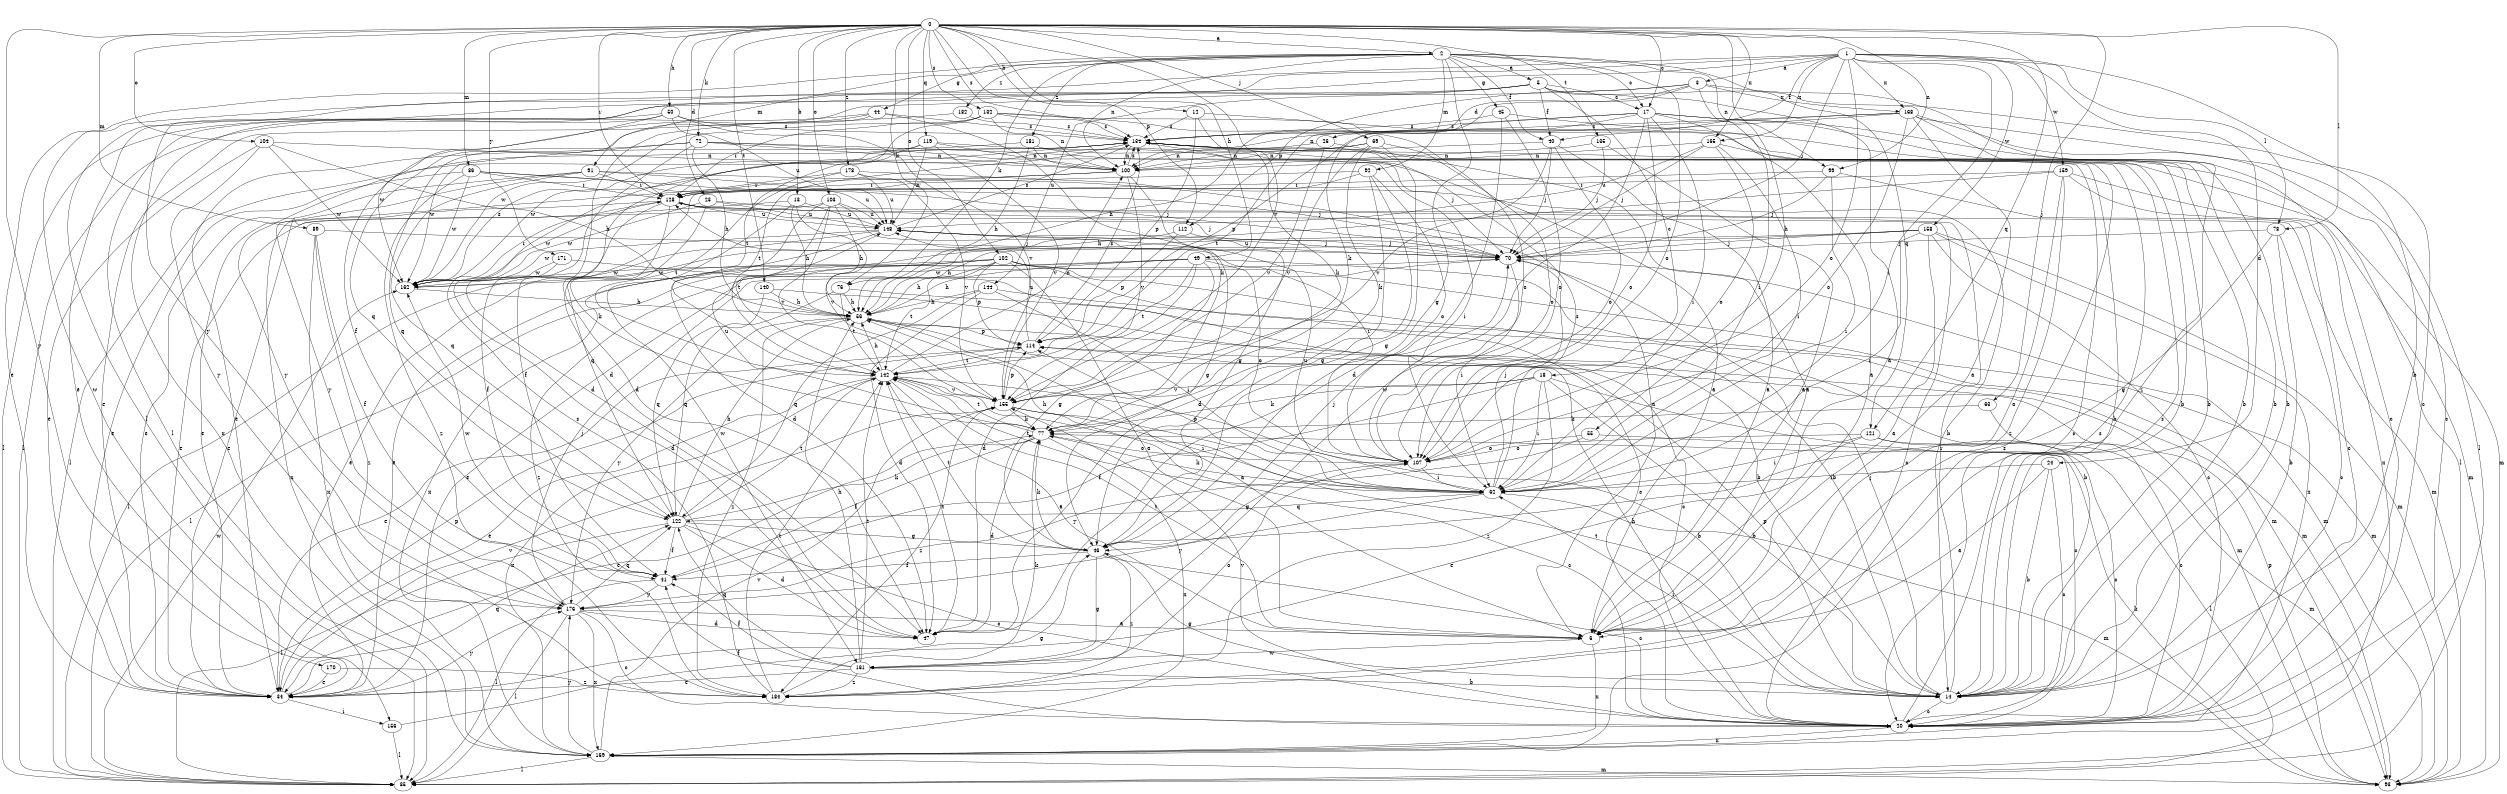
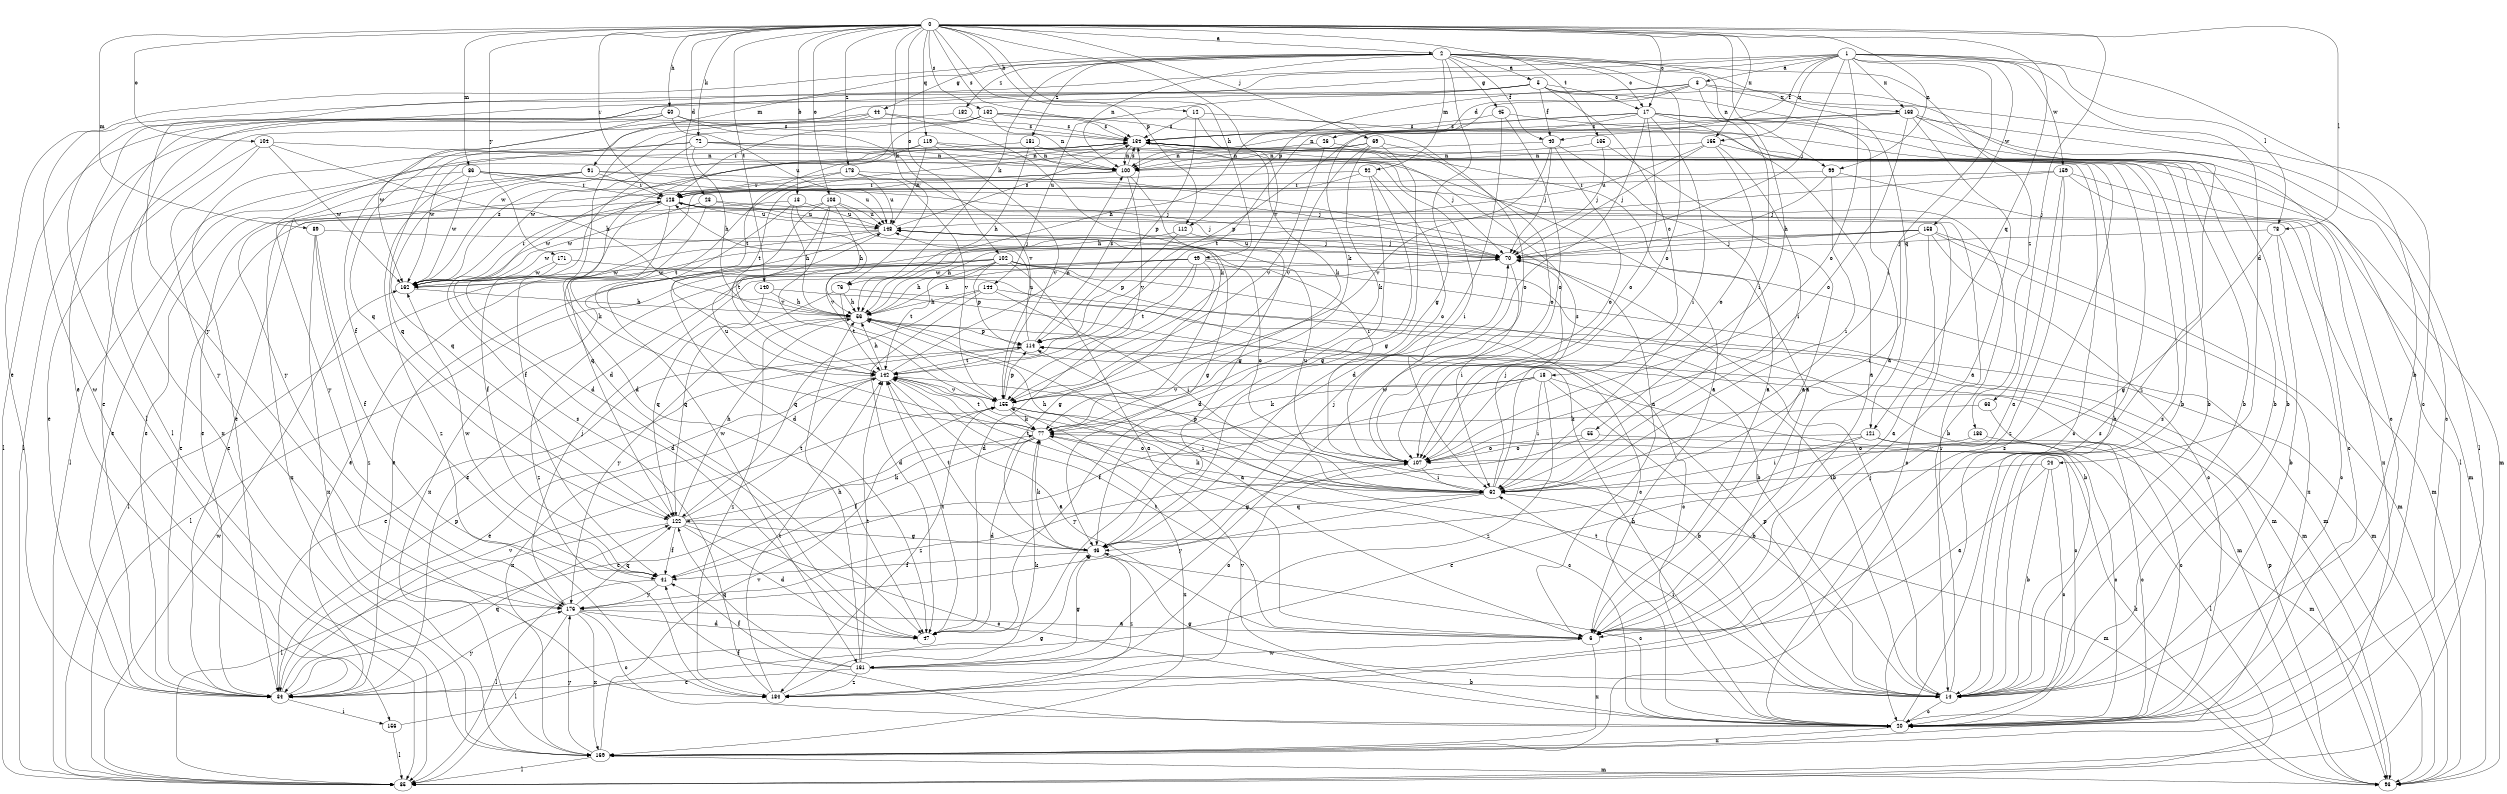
  strict digraph {
    0
    2
    12
    13
    17
    23
    49
    50
    55
    63
    69
    72
    76
    78
    86
    89
    99
    102
    103
    104
    112
    119
    121
    128
    132
    134
    135
    140
    155
    165
-   170
    171
    178
    40
    107
    5
    34
    44
    45
    n40 [label=46]
    91
    92
    100
    181
    182
+   183
    14
    77
    114
    161
    56
    148
    62
    6
    20
    142
    93
    162
    n59 [label=47]
    85
    169
    176
    122
    70
    184
    41
    1
    3
    24
    156
    158
    159
    168
    26
    18
    144
    0 -> 2 [label=a]
    0 -> 12 [label=b]
    0 -> 13 [label=b]
    0 -> 17 [label=c]
    0 -> 23 [label=d]
    0 -> 49 [label=h]
    0 -> 50 [label=h]
    0 -> 55 [label=h]
    0 -> 63 [label=j]
    0 -> 69 [label=j]
    0 -> 72 [label=k]
    0 -> 76 [label=k]
    0 -> 78 [label=l]
    0 -> 86 [label=m]
    0 -> 89 [label=m]
    0 -> 99 [label=n]
    0 -> 102 [label=o]
    0 -> 103 [label=o]
    0 -> 104 [label=o]
    0 -> 112 [label=p]
    0 -> 119 [label=q]
    0 -> 121 [label=q]
    0 -> 128 [label=r]
    0 -> 132 [label=s]
    0 -> 134 [label=s]
    0 -> 135 [label=t]
    0 -> 140 [label=t]
    0 -> 155 [label=v]
    0 -> 165 [label=x]
-   0 -> 170 [label=y]
    0 -> 171 [label=y]
    0 -> 178 [label=z]
    2 -> 17 [label=c]
    2 -> 76 [label=k]
    2 -> 99 [label=n]
    2 -> 121 [label=q]
    2 -> 40 [label=f]
    2 -> 107 [label=o]
    2 -> 5 [label=a]
    2 -> 34 [label=e]
    2 -> 44 [label=g]
    2 -> 45 [label=g]
    2 -> n40 [label=g]
    2 -> 91 [label=m]
    2 -> 92 [label=m]
    2 -> 100 [label=n]
    2 -> 181 [label=z]
    2 -> 182 [label=z]
+   2 -> 183 [label=z]
    12 -> 134 [label=s]
    12 -> 14 [label=b]
    12 -> 77 [label=k]
    12 -> 114 [label=p]
    13 -> 155 [label=v]
    13 -> 34 [label=e]
    13 -> 161 [label=w]
    13 -> 56 [label=h]
    13 -> 148 [label=u]
    17 -> 134 [label=s]
    17 -> 107 [label=o]
    17 -> 14 [label=b]
    17 -> 161 [label=w]
    17 -> 56 [label=h]
    17 -> 62 [label=i]
    17 -> 6 [label=a]
    17 -> 20 [label=c]
    17 -> 142 [label=t]
    23 -> 77 [label=k]
    23 -> 148 [label=u]
    23 -> 93 [label=m]
    23 -> 162 [label=w]
    49 -> 107 [label=o]
    49 -> 34 [label=e]
    49 -> n40 [label=g]
    49 -> 14 [label=b]
    49 -> 56 [label=h]
    49 -> 142 [label=t]
    49 -> 162 [label=w]
    49 -> n59 [label=d]
    50 -> 134 [label=s]
    50 -> 155 [label=v]
    50 -> 148 [label=u]
    50 -> 162 [label=w]
    50 -> 85 [label=l]
    50 -> 169 [label=x]
    55 -> 107 [label=o]
    55 -> 20 [label=c]
    55 -> 176 [label=y]
    63 -> 77 [label=k]
    63 -> 20 [label=c]
    69 -> 155 [label=v]
    69 -> 107 [label=o]
    69 -> n40 [label=g]
    69 -> 100 [label=n]
    69 -> 77 [label=k]
    69 -> 162 [label=w]
    72 -> 100 [label=n]
    72 -> 56 [label=h]
    72 -> 62 [label=i]
    72 -> 6 [label=a]
    72 -> 162 [label=w]
    72 -> n59 [label=d]
    72 -> 122 [label=q]
    76 -> 56 [label=h]
    76 -> 142 [label=t]
    76 -> 93 [label=m]
    76 -> 122 [label=q]
    78 -> n40 [label=g]
    78 -> 14 [label=b]
    78 -> 20 [label=c]
    78 -> 70 [label=j]
    86 -> 128 [label=r]
    86 -> 34 [label=e]
    86 -> 148 [label=u]
    86 -> 162 [label=w]
    86 -> 70 [label=j]
    86 -> 184 [label=z]
    89 -> 169 [label=x]
    89 -> 70 [label=j]
    89 -> 184 [label=z]
    89 -> 41 [label=f]
    99 -> 128 [label=r]
    99 -> 62 [label=i]
    99 -> 20 [label=c]
    99 -> 70 [label=j]
    102 -> 14 [label=b]
    102 -> 114 [label=p]
    102 -> 56 [label=h]
    102 -> 6 [label=a]
    102 -> 20 [label=c]
    102 -> 142 [label=t]
    102 -> 93 [label=m]
    102 -> 162 [label=w]
    102 -> 85 [label=l]
    102 -> 184 [label=z]
    103 -> 155 [label=v]
    103 -> 34 [label=e]
    103 -> n40 [label=g]
    103 -> 56 [label=h]
    103 -> 148 [label=u]
    103 -> 142 [label=t]
    103 -> n59 [label=d]
    104 -> 34 [label=e]
    104 -> 100 [label=n]
    104 -> 56 [label=h]
    104 -> 162 [label=w]
    104 -> 176 [label=y]
    112 -> 34 [label=e]
    112 -> 114 [label=p]
    112 -> 70 [label=j]
    119 -> 155 [label=v]
    119 -> 100 [label=n]
    119 -> 148 [label=u]
    119 -> 20 [label=c]
    119 -> n59 [label=d]
    119 -> 176 [label=y]
    121 -> 107 [label=o]
    121 -> 34 [label=e]
    121 -> 62 [label=i]
    121 -> 93 [label=m]
    121 -> 85 [label=l]
    128 -> 148 [label=u]
    128 -> 20 [label=c]
    128 -> 162 [label=w]
    128 -> 169 [label=x]
    128 -> 122 [label=q]
    128 -> 70 [label=j]
    128 -> 41 [label=f]
    132 -> 128 [label=r]
    132 -> 134 [label=s]
    132 -> 107 [label=o]
    132 -> 100 [label=n]
    132 -> 14 [label=b]
    132 -> 142 [label=t]
    132 -> 162 [label=w]
    134 -> 100 [label=n]
    134 -> 142 [label=t]
    134 -> 93 [label=m]
    134 -> 85 [label=l]
    134 -> 70 [label=j]
    135 -> 100 [label=n]
    135 -> 6 [label=a]
    135 -> 70 [label=j]
    140 -> 56 [label=h]
    140 -> 20 [label=c]
    140 -> 122 [label=q]
    155 -> 77 [label=k]
    155 -> 114 [label=p]
    155 -> 62 [label=i]
    155 -> 20 [label=c]
    155 -> 184 [label=z]
    165 -> 107 [label=o]
    165 -> 100 [label=n]
    165 -> 148 [label=u]
    165 -> 62 [label=i]
    165 -> 85 [label=l]
    165 -> 70 [label=j]
-   170 -> 34 [label=e]
-   170 -> 184 [label=z]
    171 -> 14 [label=b]
    171 -> 162 [label=w]
    171 -> n59 [label=d]
    178 -> 128 [label=r]
    178 -> 155 [label=v]
    178 -> 14 [label=b]
    178 -> 148 [label=u]
    178 -> 142 [label=t]
    40 -> 155 [label=v]
    40 -> 107 [label=o]
    40 -> 100 [label=n]
    40 -> 6 [label=a]
    40 -> 70 [label=j]
    107 -> 128 [label=r]
    107 -> n40 [label=g]
    107 -> 62 [label=i]
    5 -> 17 [label=c]
    5 -> 40 [label=f]
    5 -> 34 [label=e]
    5 -> 6 [label=a]
    5 -> 20 [label=c]
    5 -> 41 [label=f]
    5 -> 18 [label=c]
    5 -> 144 [label=u]
    34 -> 155 [label=v]
    34 -> 114 [label=p]
    34 -> 176 [label=y]
    34 -> 122 [label=q]
    34 -> 156 [label=i]
    44 -> 134 [label=s]
    44 -> 77 [label=k]
    44 -> n59 [label=d]
    44 -> 85 [label=l]
    44 -> 122 [label=q]
    45 -> 134 [label=s]
    45 -> 107 [label=o]
    45 -> 14 [label=b]
    45 -> n59 [label=d]
    n40 -> 77 [label=k]
    n40 -> 20 [label=c]
    n40 -> 142 [label=t]
    n40 -> 70 [label=j]
    n40 -> 184 [label=z]
    n40 -> 41 [label=f]
    91 -> 128 [label=r]
    91 -> 34 [label=e]
    91 -> 6 [label=a]
    91 -> 176 [label=y]
    91 -> 122 [label=q]
    91 -> 70 [label=j]
    92 -> 128 [label=r]
    92 -> 107 [label=o]
    92 -> n40 [label=g]
    92 -> n59 [label=d]
    92 -> 41 [label=f]
    100 -> 128 [label=r]
    100 -> 134 [label=s]
    100 -> 155 [label=v]
    100 -> 34 [label=e]
    100 -> n40 [label=g]
    181 -> 34 [label=e]
    181 -> 100 [label=n]
    181 -> 14 [label=b]
    181 -> 56 [label=h]
    182 -> 134 [label=s]
    182 -> 34 [label=e]
+   183 -> 107 [label=o]
+   183 -> 20 [label=c]
    14 -> 128 [label=r]
    14 -> 134 [label=s]
    14 -> n40 [label=g]
    14 -> 114 [label=p]
    14 -> 62 [label=i]
    14 -> 20 [label=c]
    14 -> 142 [label=t]
    14 -> 70 [label=j]
    77 -> 107 [label=o]
    77 -> 34 [label=e]
    77 -> 148 [label=u]
    77 -> 142 [label=t]
    77 -> n59 [label=d]
    77 -> 169 [label=x]
    77 -> 41 [label=f]
    114 -> 134 [label=s]
    114 -> 34 [label=e]
    114 -> 148 [label=u]
    114 -> 142 [label=t]
    161 -> 107 [label=o]
    161 -> 34 [label=e]
-   n40 -> 161 [label=g]
+   161 -> n40 [label=g]
    161 -> 14 [label=b]
    161 -> 56 [label=h]
    161 -> 142 [label=t]
    161 -> 122 [label=q]
    161 -> 184 [label=z]
    161 -> 41 [label=f]
    56 -> 114 [label=p]
    56 -> 6 [label=a]
    56 -> 93 [label=m]
    56 -> 176 [label=y]
    56 -> 184 [label=z]
    148 -> 134 [label=s]
    148 -> 162 [label=w]
    148 -> 85 [label=l]
    148 -> 169 [label=x]
    148 -> 70 [label=j]
    62 -> 134 [label=s]
    62 -> 77 [label=k]
    62 -> 114 [label=p]
    62 -> 56 [label=h]
    62 -> 148 [label=u]
    62 -> 142 [label=t]
    62 -> 93 [label=m]
    62 -> 176 [label=y]
    62 -> 122 [label=q]
    62 -> 70 [label=j]
    6 -> 161 [label=w]
    6 -> 142 [label=t]
    6 -> 169 [label=x]
    20 -> 134 [label=s]
    20 -> 155 [label=v]
    20 -> 56 [label=h]
    20 -> 169 [label=x]
    20 -> 41 [label=f]
    142 -> 155 [label=v]
    142 -> 34 [label=e]
    142 -> 100 [label=n]
    142 -> 14 [label=b]
    142 -> 56 [label=h]
    142 -> 6 [label=a]
    142 -> 169 [label=x]
    93 -> 77 [label=k]
    93 -> 114 [label=p]
    162 -> 128 [label=r]
    162 -> 134 [label=s]
    162 -> 56 [label=h]
    n59 -> 142 [label=t]
    85 -> 162 [label=w]
    169 -> 134 [label=s]
    169 -> 155 [label=v]
    169 -> 93 [label=m]
    169 -> 85 [label=l]
    169 -> 176 [label=y]
    176 -> 6 [label=a]
    176 -> 20 [label=c]
    176 -> n59 [label=d]
    176 -> 85 [label=l]
    176 -> 169 [label=x]
    176 -> 122 [label=q]
    176 -> 70 [label=j]
    122 -> n40 [label=g]
    122 -> 77 [label=k]
    122 -> 56 [label=h]
    122 -> 20 [label=c]
    122 -> 142 [label=t]
    122 -> n59 [label=d]
    122 -> 85 [label=l]
    122 -> 41 [label=f]
    70 -> 148 [label=u]
    70 -> 62 [label=i]
    70 -> 93 [label=m]
    70 -> 162 [label=w]
    184 -> 134 [label=s]
    184 -> 77 [label=k]
    184 -> 142 [label=t]
    41 -> 162 [label=w]
    41 -> 85 [label=l]
    41 -> 176 [label=y]
    1 -> 78 [label=l]
    1 -> 165 [label=x]
    1 -> 40 [label=f]
    1 -> 107 [label=o]
    1 -> 14 [label=b]
    1 -> 62 [label=i]
    1 -> 85 [label=l]
    1 -> 176 [label=y]
    1 -> 70 [label=j]
    1 -> 3 [label=a]
    1 -> 24 [label=d]
    1 -> 156 [label=w]
    1 -> 158 [label=w]
    1 -> 159 [label=w]
    1 -> 168 [label=x]
    3 -> 112 [label=p]
    3 -> 77 [label=k]
    3 -> 62 [label=i]
    3 -> 85 [label=l]
    3 -> 184 [label=z]
    3 -> 168 [label=x]
    3 -> 26 [label=d]
    24 -> 14 [label=b]
    24 -> 62 [label=i]
    24 -> 6 [label=a]
    24 -> 20 [label=c]
    156 -> n40 [label=g]
    156 -> 85 [label=l]
    158 -> 34 [label=e]
    158 -> 56 [label=h]
    158 -> 62 [label=i]
    158 -> 6 [label=a]
    158 -> 20 [label=c]
    158 -> 93 [label=m]
    158 -> 169 [label=x]
    158 -> 70 [label=j]
    159 -> 128 [label=r]
    159 -> 56 [label=h]
    159 -> 6 [label=a]
    159 -> 93 [label=m]
    159 -> 169 [label=x]
    159 -> 184 [label=z]
    168 -> 134 [label=s]
    168 -> 107 [label=o]
    168 -> 100 [label=n]
    168 -> 14 [label=b]
    168 -> 114 [label=p]
    168 -> 6 [label=a]
    168 -> 20 [label=c]
    168 -> 85 [label=l]
    26 -> 155 [label=v]
    26 -> 100 [label=n]
    26 -> 6 [label=a]
    18 -> 155 [label=v]
    18 -> 14 [label=b]
    18 -> 77 [label=k]
    18 -> 62 [label=i]
    18 -> 20 [label=c]
    18 -> 184 [label=z]
    18 -> 41 [label=f]
    144 -> 56 [label=h]
    144 -> 62 [label=i]
    144 -> 93 [label=m]
    144 -> n59 [label=d]
    144 -> 122 [label=q]
  }
